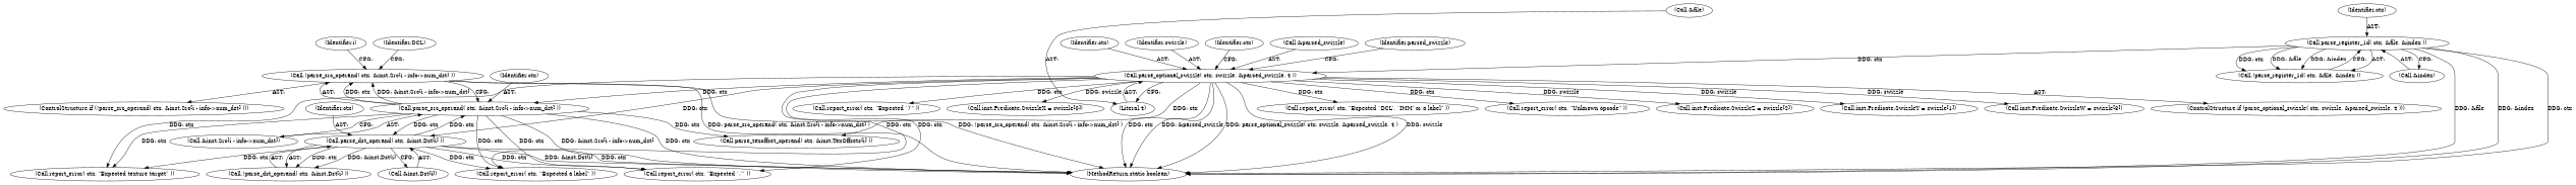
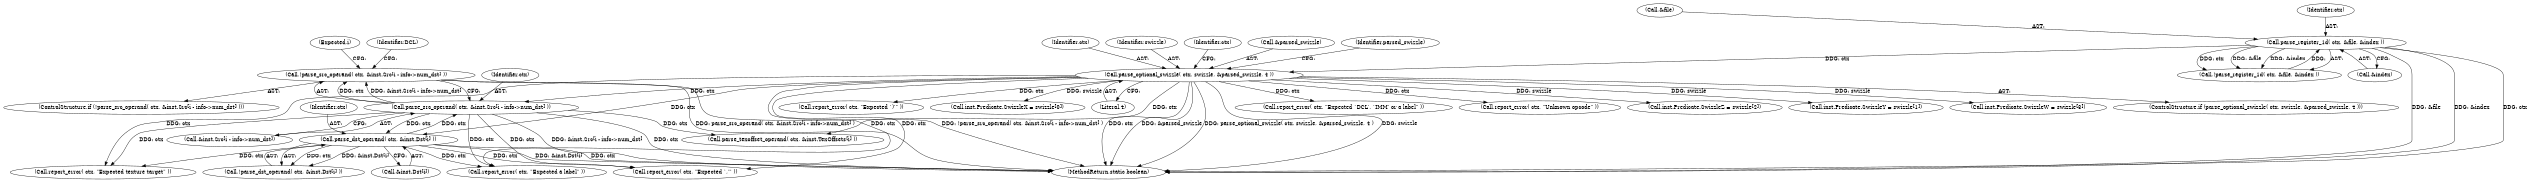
  digraph {
    n1 [label="(Call,!parse_src_operand( ctx, &inst.Src[i - info->num_dst] ))"]
    n2 [label="(Call,parse_src_operand( ctx, &inst.Src[i - info->num_dst] ))"]
    n3 [label="(ControlStructure,if (!parse_src_operand( ctx, &inst.Src[i - info->num_dst] )))"]
    n4 [label="(MethodReturn,static boolean)"]
    n5 [label="(Call,parse_dst_operand( ctx, &inst.Dst[i] ))"]
    n6 [label="(Call,parse_texoffset_operand( ctx, &inst.TexOffsets[i] ))"]
    n7 [label="(Call,report_error( ctx, \"Expected texture target\" ))"]
    n8 [label="(Call,&inst.Src[i - info->num_dst])"]
    n9 [label="(Call,report_error( ctx, \"Expected a label\" ))"]
    n10 [label="(Call,report_error( ctx, \"Expected `,'\" ))"]
    n11 [label="(Call,!parse_dst_operand( ctx, &inst.Dst[i] ))"]
    n12 [label="(Call,&inst.Dst[i])"]
    n13 [label="(Call,parse_optional_swizzle( ctx, swizzle, &parsed_swizzle, 4 ))"]
    n14 [label="(Call,report_error( ctx, \"Expected `DCL', `IMM' or a label\" ))"]
    n15 [label="(Call,report_error( ctx, \"Unknown opcode\" ))"]
    n16 [label="(Call,inst.Predicate.SwizzleZ = swizzle[2])"]
    n17 [label="(Call,inst.Predicate.SwizzleY = swizzle[1])"]
    n18 [label="(Call,inst.Predicate.SwizzleW = swizzle[3])"]
    n19 [label="(ControlStructure,if (parse_optional_swizzle( ctx, swizzle, &parsed_swizzle, 4 )))"]
    n20 [label="(Call,report_error( ctx, \"Expected `)'\" ))"]
    n21 [label="(Call,inst.Predicate.SwizzleX = swizzle[0])"]
    n22 [label="(Literal,4)"]
    n23 [label="(Call,parse_register_1d( ctx, &file, &index ))"]
    n24 [label="(Call,!parse_register_1d( ctx, &file, &index ))"]
    n25 [label="(Call,&index)"]
    n26 [label="(Call,&file)"]
    n27 [label="(Call,&parsed_swizzle)"]
    n28 [label="(Identifier,ctx)"]
    n29 [label="(Identifier,parsed_swizzle)"]
    n30 [label="(Identifier,ctx)"]
    n31 [label="(Identifier,ctx)"]
    n32 [label="(Identifier,swizzle)"]
    n33 [label="(Identifier,ctx)"]
-   n34 [label="(Identifier,i)"]
+   n34 [label="(Expected,i)"]
    n35 [label="(Identifier,DCL)"]
    n36 [label="(Identifier,ctx)"]
    n1 -> n2 [label="CFG: "]
    n1 -> n3 [label="AST: "]
    n1 -> n4 [label="DDG: parse_src_operand( ctx, &inst.Src[i - info->num_dst] )"]
    n1 -> n4 [label="DDG: !parse_src_operand( ctx, &inst.Src[i - info->num_dst] )"]
    n2 -> n1 [label="AST: "]
    n2 -> n1 [label="DDG: ctx"]
    n2 -> n1 [label="DDG: &inst.Src[i - info->num_dst]"]
    n2 -> n4 [label="DDG: &inst.Src[i - info->num_dst]"]
    n2 -> n4 [label="DDG: ctx"]
    n2 -> n5 [label="DDG: ctx"]
    n2 -> n6 [label="DDG: ctx"]
    n2 -> n7 [label="DDG: ctx"]
    n2 -> n8 [label="CFG: "]
    n2 -> n9 [label="DDG: ctx"]
    n2 -> n10 [label="DDG: ctx"]
    n5 -> n2 [label="DDG: ctx"]
    n5 -> n4 [label="DDG: &inst.Dst[i]"]
    n5 -> n4 [label="DDG: ctx"]
    n5 -> n7 [label="DDG: ctx"]
    n5 -> n9 [label="DDG: ctx"]
    n5 -> n10 [label="DDG: ctx"]
    n5 -> n11 [label="AST: "]
    n5 -> n11 [label="DDG: ctx"]
    n5 -> n11 [label="DDG: &inst.Dst[i]"]
    n5 -> n12 [label="CFG: "]
    n8 -> n2 [label="AST: "]
    n11 -> n5 [label="AST: "]
    n12 -> n5 [label="AST: "]
    n13 -> n2 [label="DDG: ctx"]
    n13 -> n4 [label="DDG: swizzle"]
    n13 -> n4 [label="DDG: ctx"]
    n13 -> n4 [label="DDG: &parsed_swizzle"]
    n13 -> n4 [label="DDG: parse_optional_swizzle( ctx, swizzle, &parsed_swizzle, 4 )"]
    n13 -> n5 [label="DDG: ctx"]
    n13 -> n6 [label="DDG: ctx"]
    n13 -> n7 [label="DDG: ctx"]
    n13 -> n9 [label="DDG: ctx"]
    n13 -> n10 [label="DDG: ctx"]
    n13 -> n14 [label="DDG: ctx"]
    n13 -> n15 [label="DDG: ctx"]
    n13 -> n16 [label="DDG: swizzle"]
    n13 -> n17 [label="DDG: swizzle"]
    n13 -> n18 [label="DDG: swizzle"]
    n13 -> n19 [label="AST: "]
    n13 -> n20 [label="DDG: ctx"]
    n13 -> n21 [label="DDG: swizzle"]
    n13 -> n22 [label="CFG: "]
    n22 -> n13 [label="AST: "]
    n23 -> n4 [label="DDG: &file"]
    n23 -> n4 [label="DDG: &index"]
    n23 -> n4 [label="DDG: ctx"]
    n23 -> n13 [label="DDG: ctx"]
    n23 -> n24 [label="AST: "]
    n23 -> n24 [label="DDG: ctx"]
    n23 -> n24 [label="DDG: &file"]
    n23 -> n24 [label="DDG: &index"]
    n23 -> n25 [label="CFG: "]
-   n24 -> n23 [label="CFG: "]
+   n24 -> n23 [label="DDG: "]
    n25 -> n23 [label="AST: "]
-   n26 -> n22 [label="AST: "]
+   n26 -> n23 [label="AST: "]
    n27 -> n13 [label="AST: "]
    n28 -> n5 [label="AST: "]
    n29 -> n13 [label="CFG: "]
    n30 -> n23 [label="AST: "]
    n31 -> n13 [label="AST: "]
    n32 -> n13 [label="AST: "]
    n33 -> n13 [label="CFG: "]
    n34 -> n1 [label="CFG: "]
    n35 -> n1 [label="CFG: "]
    n36 -> n2 [label="AST: "]
  }
